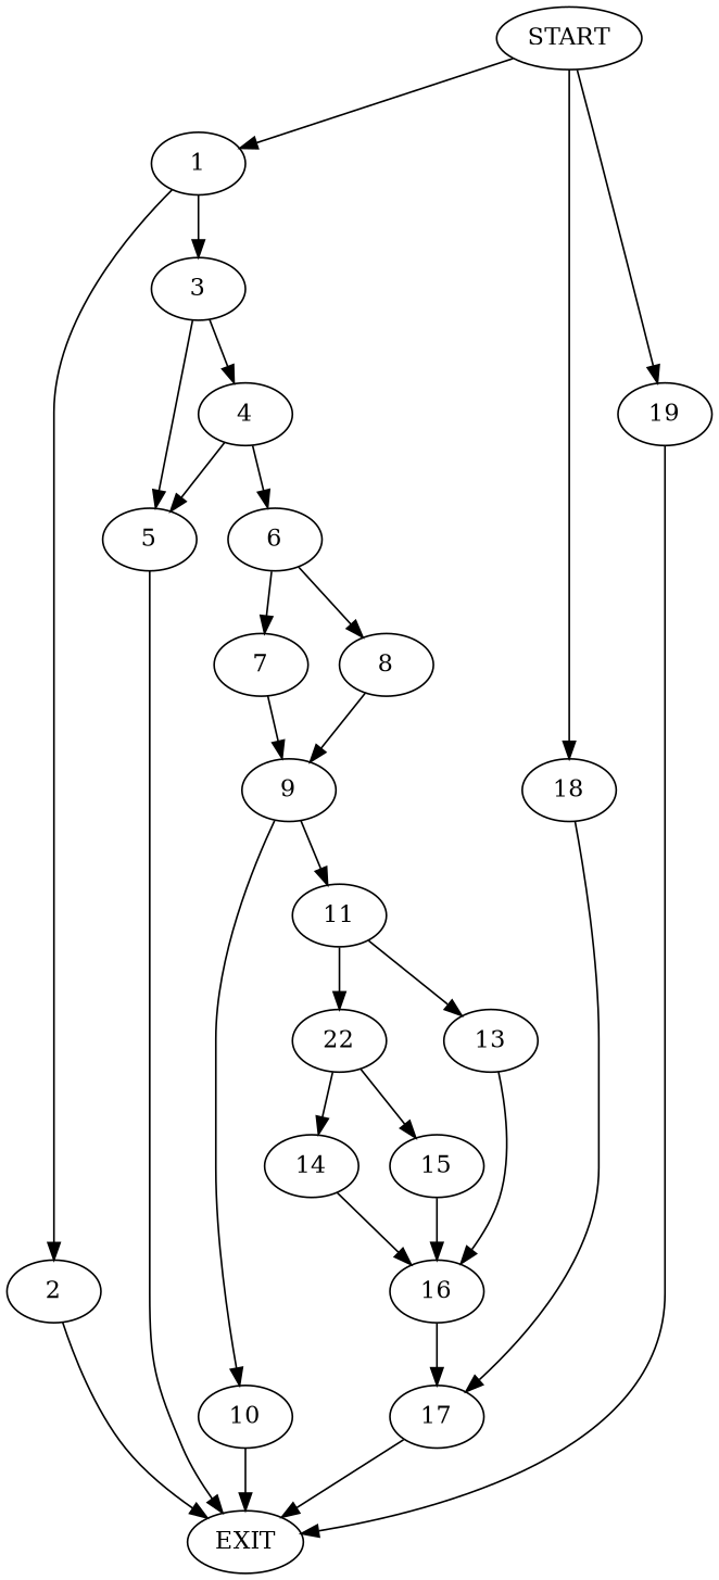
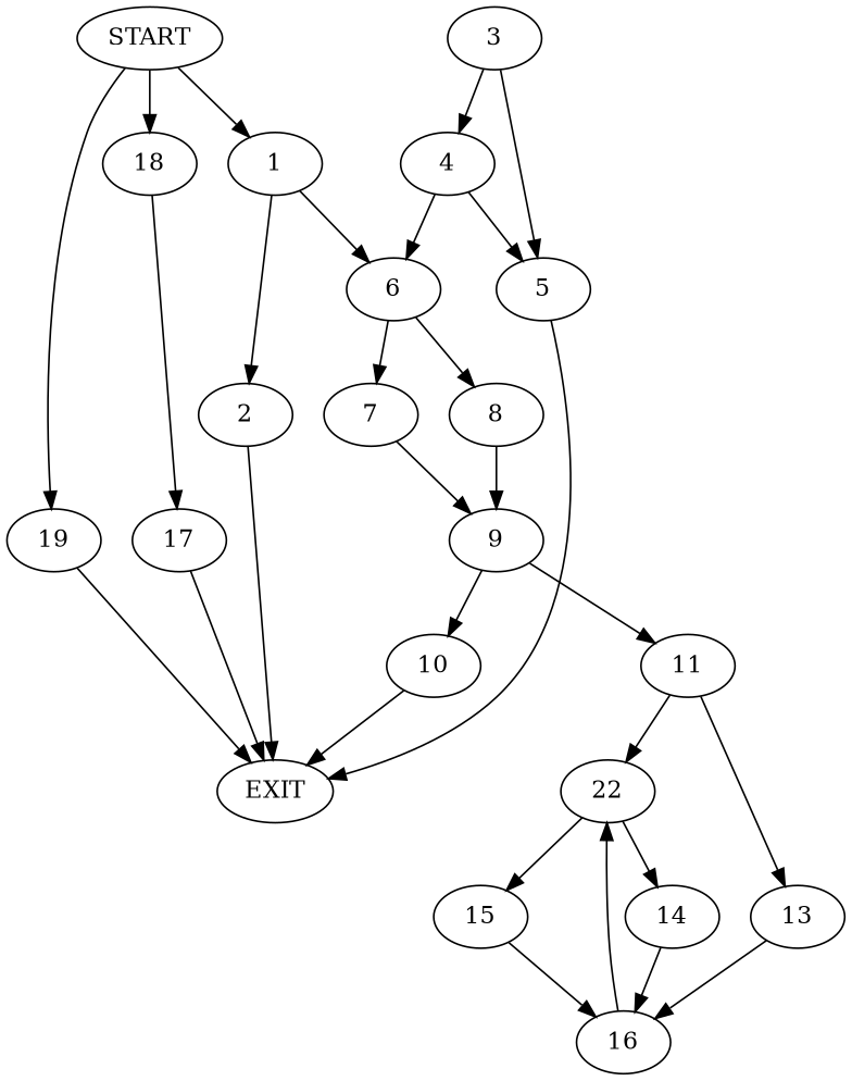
  digraph {
    fontname="DejaVu Serif"
    node [fontname="DejaVu Serif"]
    edge [fontname="DejaVu Serif"]
    n1 [label=START]
    1
    18
    19
    2
    3
    17
    n8 [label=EXIT]
    4
    5
    6
    7
    8
    9
    10
    11
    n17 [label=22]
    13
    14
    15
    16
    n1 -> 1
    n1 -> 18
    n1 -> 19
    1 -> 2
-   1 -> 3
+   1 -> 6
    18 -> 17
    19 -> n8
    2 -> n8
    3 -> 4
    3 -> 5
    17 -> n8
    4 -> 5
    4 -> 6
    5 -> n8
    6 -> 7
    6 -> 8
    7 -> 9
    8 -> 9
    9 -> 10
    9 -> 11
    10 -> n8
    11 -> n17
    11 -> 13
    n17 -> 14
    n17 -> 15
    13 -> 16
    14 -> 16
    15 -> 16
-   16 -> 17
+   16 -> n17
  }
